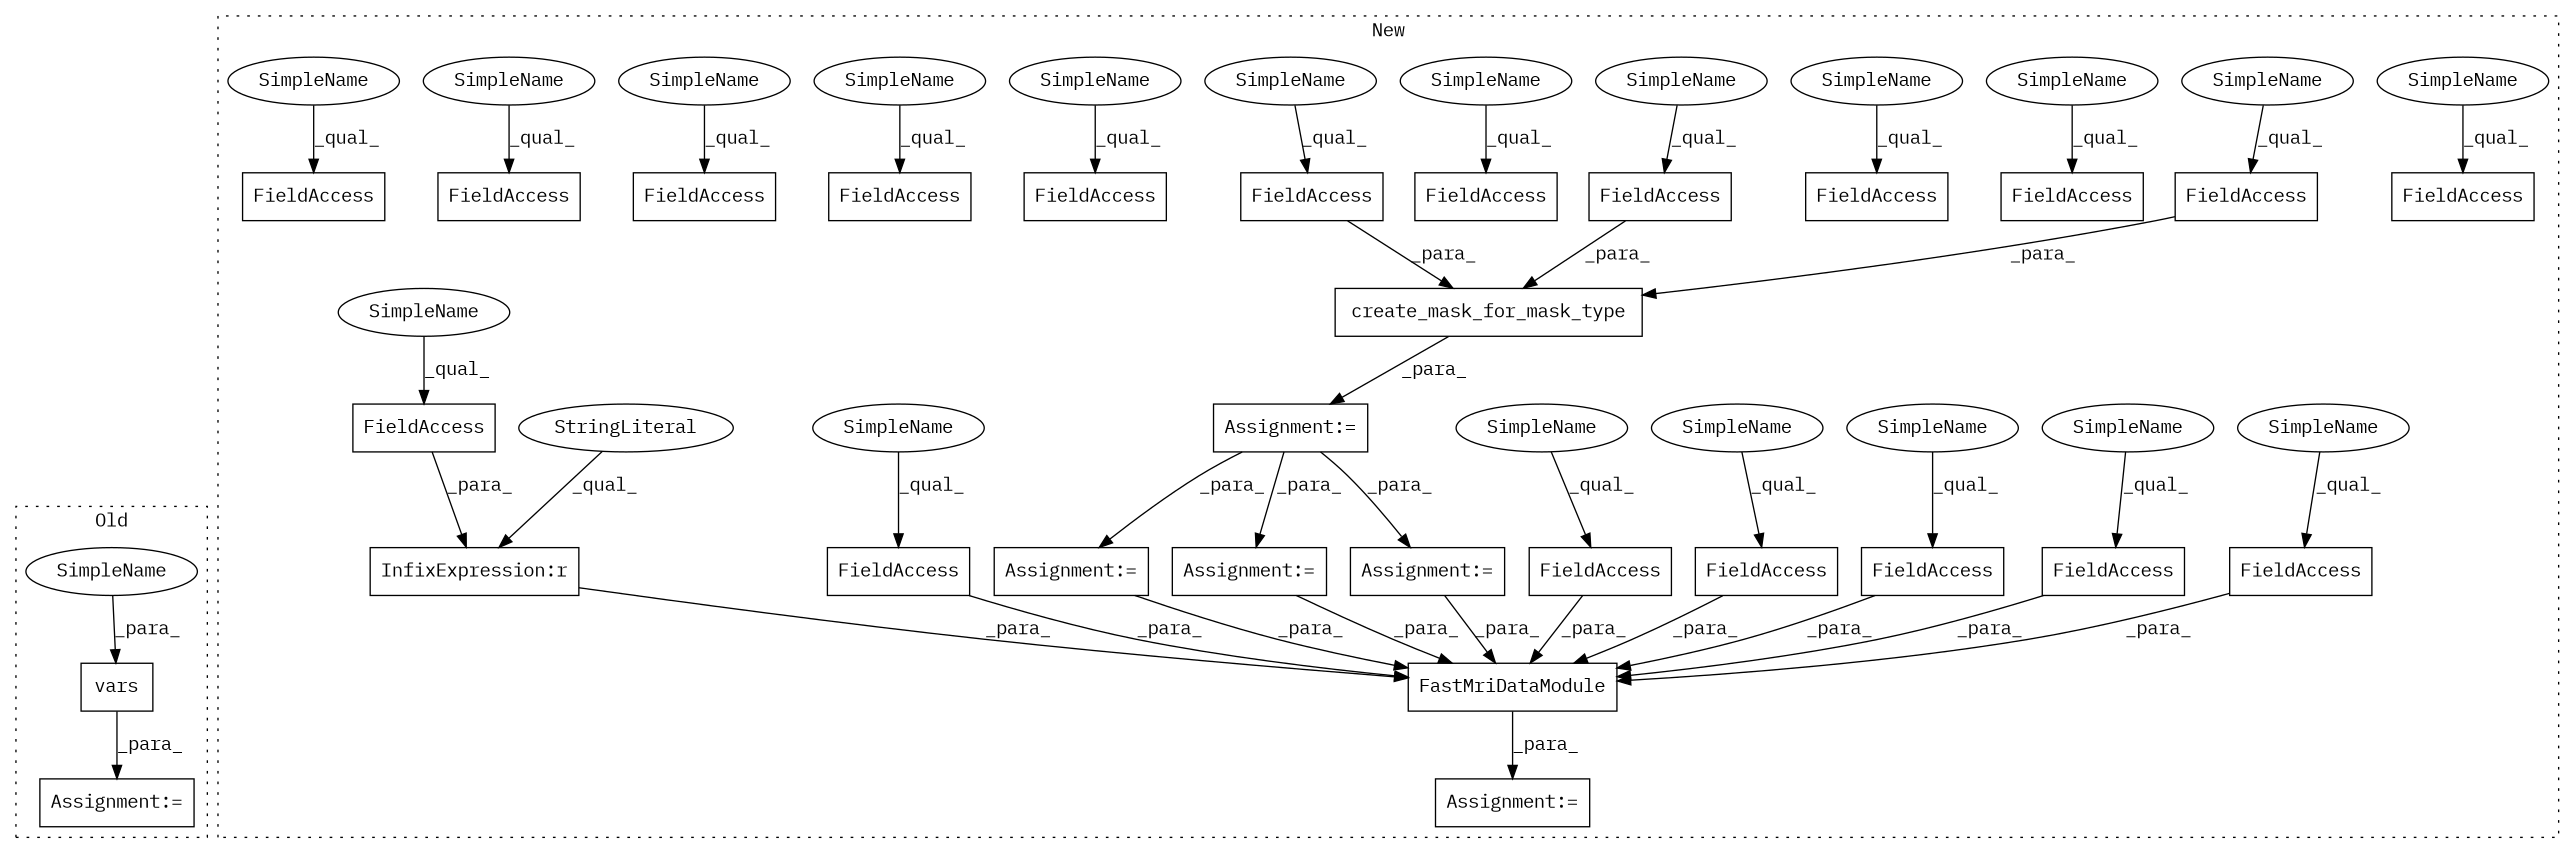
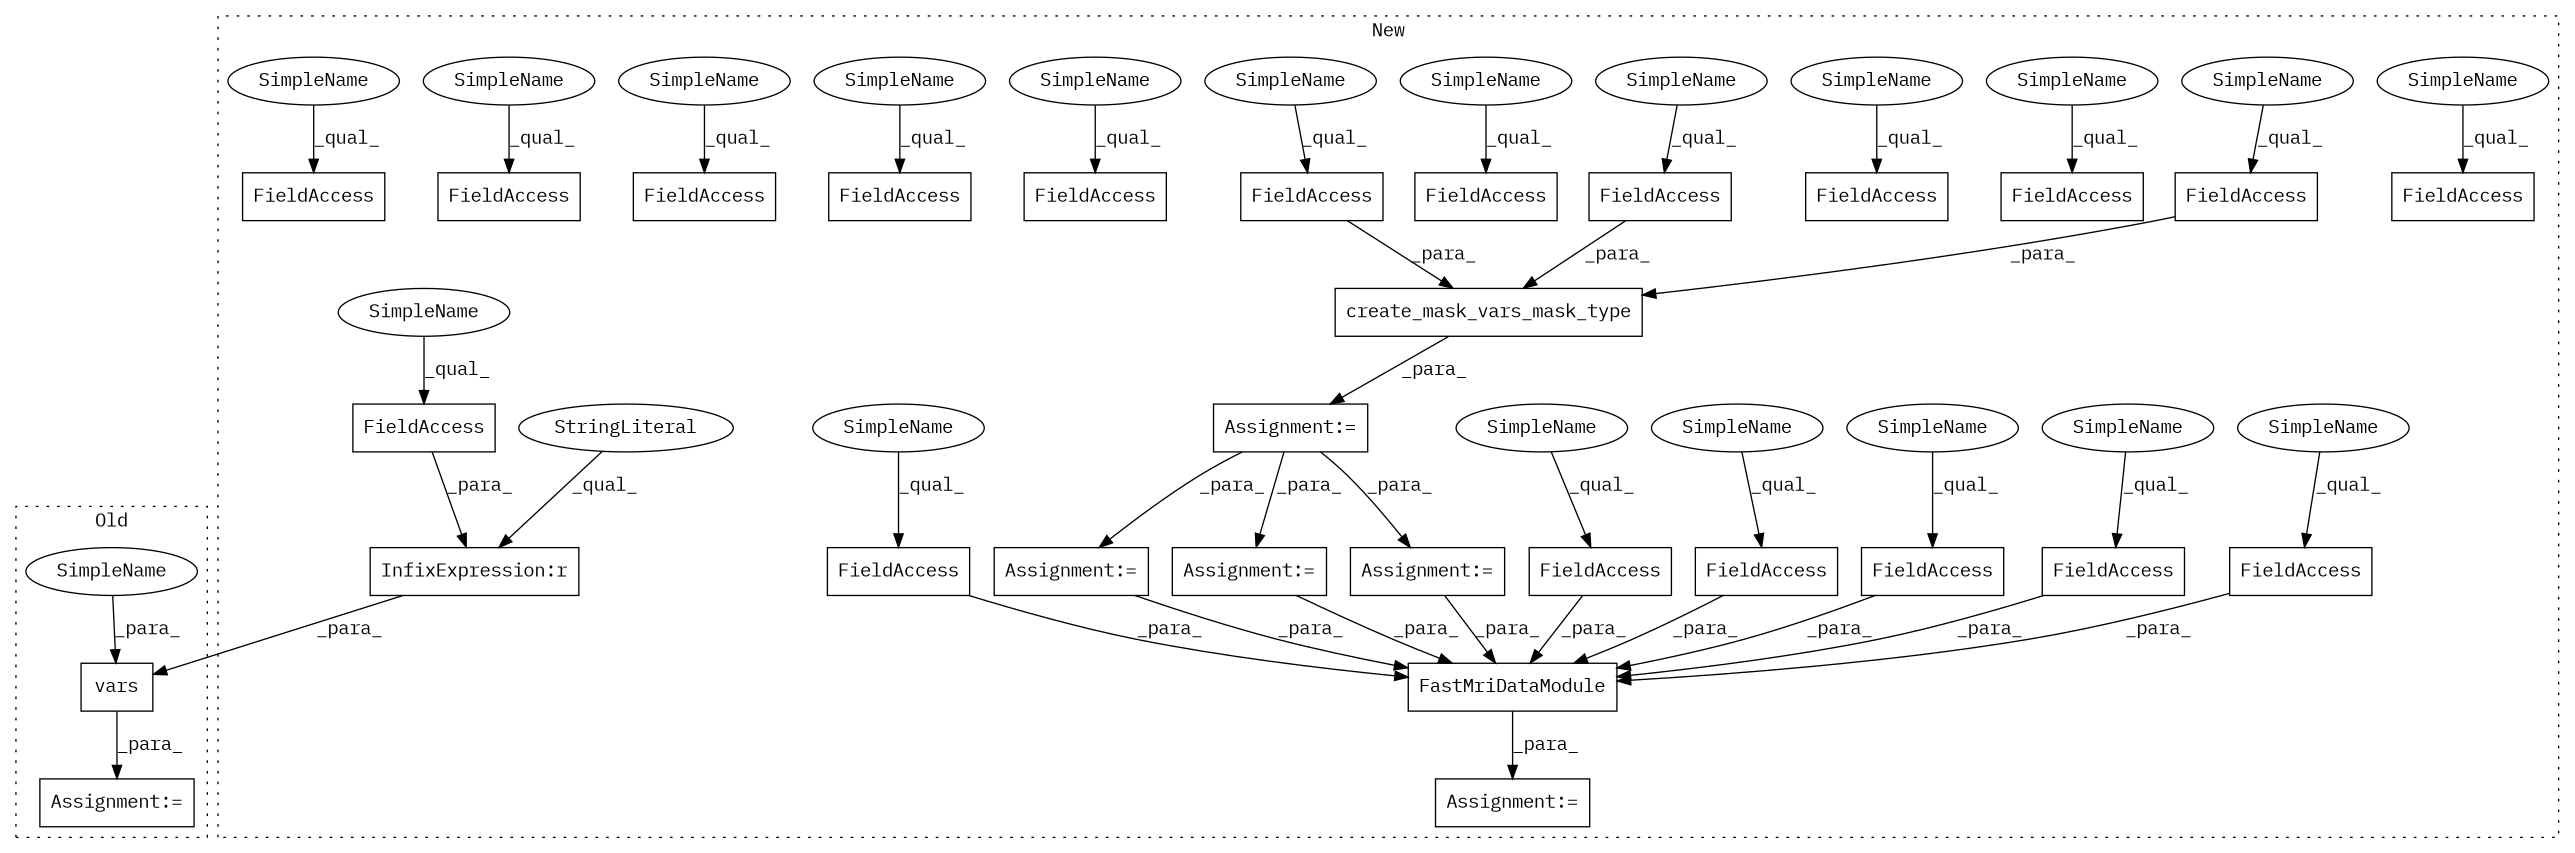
  digraph {
    fontname="IBM Plex Mono"
    node [a=42 fontname="IBM Plex Mono" l=4 s=1272 shape=box]
    edge [fontname="IBM Plex Mono"]
    n1 [a=32 l="18,1" label=FastMriDataModule s="1148,1347"]
    n2 [a=27 label="InfixExpression:r" s=1338]
-   n3 [a=32 l="26,1" label=create_mask_for_mask_type s="865,946"]
+   n3 [a=32 l="26,1" label=create_mask_vars_mask_type s="865,946"]
    n4 [a=22 l=16 label=FieldAccess]
    n5 [a=22 l=16 label=FieldAccess s=1322]
    n6 [a=22 l=7 label=FieldAccess s=1447]
    n7 [a=22 l=14 label=FieldAccess s=1181]
    n8 [a=22 l=15 label=FieldAccess s=1241]
    n9 [a=22 l=17 label=FieldAccess s=1455]
    n10 [a=22 l=14 label=FieldAccess s=1166]
    n11 [a=22 l=14 label=FieldAccess s=1257]
    n12 [a=22 l=15 label=FieldAccess s=1289]
    n13 [a=22 l=14 label=FieldAccess s=987]
    n14 [a=22 l=13 label=FieldAccess s=1371]
    n15 [a=22 l=14 label=FieldAccess s=1385]
    n16 [a=22 l=21 label=FieldAccess s=906]
    n17 [a=22 l=17 label=FieldAccess s=1487]
    n18 [a=22 l=18 label=FieldAccess s=928]
    n19 [a=22 l=14 label=FieldAccess s=891]
    n20 [a=22 l=10 label=FieldAccess s=1400]
    n21 [a=22 l=14 label=FieldAccess s=1110]
    n22 [a=22 l=20 label=FieldAccess s=1411]
    n23 [a=7 l=1 label="Assignment:=" s=864]
    n24 [a=7 l=1 label="Assignment:=" s=1032]
    n25 [a=45 l=5 label=StringLiteral s=1342 shape=ellipse]
    n26 [a=7 l=1 label="Assignment:=" s=1147]
    n27 [a=7 l=1 label="Assignment:=" s=1091]
    n28 [a=7 l=1 label="Assignment:=" s=968]
    n29 [label=SimpleName s=1400 shape=ellipse]
    n30 [label=SimpleName s=928 shape=ellipse]
    n31 [label=SimpleName s=1487 shape=ellipse]
    n32 [label=SimpleName s=1322 shape=ellipse]
    n33 [label=SimpleName s=1371 shape=ellipse]
    n34 [label=SimpleName s=1257 shape=ellipse]
    n35 [label=SimpleName s=1289 shape=ellipse]
    n36 [label=SimpleName s=891 shape=ellipse]
    n37 [label=SimpleName s=1411 shape=ellipse]
    n38 [label=SimpleName s=906 shape=ellipse]
    n39 [label=SimpleName shape=ellipse]
    n40 [label=SimpleName s=1181 shape=ellipse]
    n41 [label=SimpleName s=1241 shape=ellipse]
    n42 [label=SimpleName s=1447 shape=ellipse]
    n43 [label=SimpleName s=1385 shape=ellipse]
    n44 [label=SimpleName s=1166 shape=ellipse]
    n45 [label=SimpleName s=1455 shape=ellipse]
    n46 [label=SimpleName s=1110 shape=ellipse]
    n47 [label=SimpleName s=987 shape=ellipse]
    n48 [a=32 l="5,1" label=vars s="466,475"]
    n49 [a=7 l=1 label="Assignment:=" s=454]
    n50 [label=SimpleName s=471 shape=ellipse]
    subgraph cluster_1 {
      label=New
      style=dotted
      n1
      n2
      n3
      n4
      n5
      n6
      n7
      n8
      n9
      n10
      n11
      n12
      n13
      n14
      n15
      n16
      n17
      n18
      n19
      n20
      n21
      n22
      n23
      n24
      n25
      n26
      n27
      n28
      n29
      n30
      n31
      n32
      n33
      n34
      n35
      n36
      n37
      n38
      n39
      n40
      n41
      n42
      n43
      n44
      n45
      n46
      n47
    }
    subgraph cluster_2 {
      label=Old
      style=dotted
      n48
      n49
      n50
    }
    n1 -> n26 [label=_para_]
-   n2 -> n1 [label=_para_]
+   n2 -> n48 [label=_para_]
    n3 -> n23 [label=_para_]
    n4 -> n1 [label=_para_]
    n5 -> n2 [label=_para_]
    n7 -> n1 [label=_para_]
    n8 -> n1 [label=_para_]
    n10 -> n1 [label=_para_]
    n11 -> n1 [label=_para_]
    n12 -> n1 [label=_para_]
    n16 -> n3 [label=_para_]
    n18 -> n3 [label=_para_]
    n19 -> n3 [label=_para_]
    n23 -> n24 [label=_para_]
    n23 -> n27 [label=_para_]
    n23 -> n28 [label=_para_]
    n24 -> n1 [label=_para_]
    n25 -> n2 [label=_qual_]
    n27 -> n1 [label=_para_]
    n28 -> n1 [label=_para_]
    n29 -> n20 [label=_qual_]
    n30 -> n18 [label=_qual_]
    n31 -> n17 [label=_qual_]
    n32 -> n5 [label=_qual_]
    n33 -> n14 [label=_qual_]
    n34 -> n11 [label=_qual_]
    n35 -> n12 [label=_qual_]
    n36 -> n19 [label=_qual_]
    n37 -> n22 [label=_qual_]
    n38 -> n16 [label=_qual_]
    n39 -> n4 [label=_qual_]
    n40 -> n7 [label=_qual_]
    n41 -> n8 [label=_qual_]
    n42 -> n6 [label=_qual_]
    n43 -> n15 [label=_qual_]
    n44 -> n10 [label=_qual_]
    n45 -> n9 [label=_qual_]
    n46 -> n21 [label=_qual_]
    n47 -> n13 [label=_qual_]
    n48 -> n49 [label=_para_]
    n50 -> n48 [label=_para_]
  }
